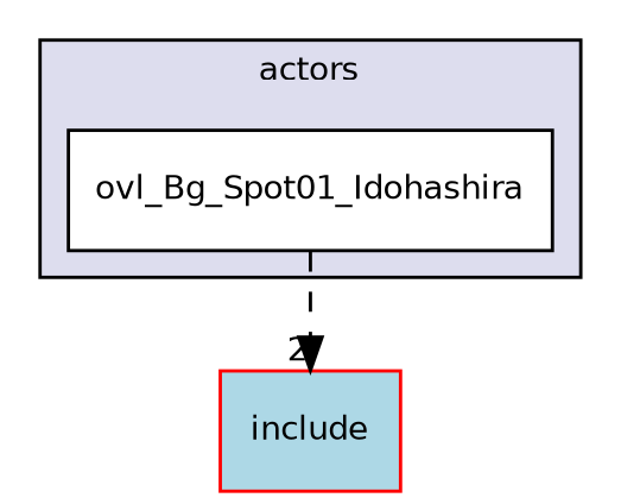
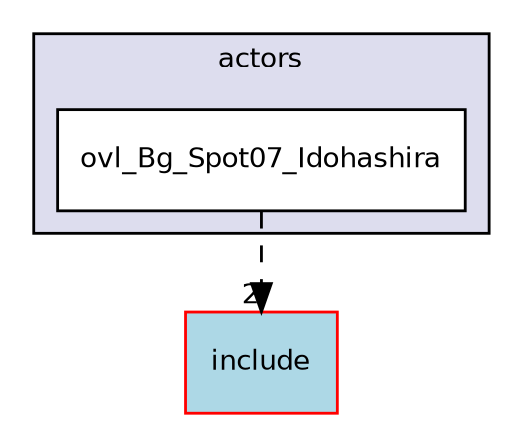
  digraph {
    compound=true
    node [fontname=Helvetica fontsize=10 shape=box style=filled]
-   n1 [fillcolor=white label=ovl_Bg_Spot01_Idohashira pencolor=black]
+   n1 [fillcolor=white label=ovl_Bg_Spot07_Idohashira pencolor=black]
    n2 [color=red fillcolor=lightblue label=include]
    subgraph cluster_1 {
      bgcolor="#ddddee"
      fontname=Helvetica
      fontsize=10
      label=actors
      pencolor=black
      n1
    }
    n1 -> n2 [headlabel=2 labeldistance=1.5 labelfontname=Helvetica labelfontsize=10 style=dashed]
  }
